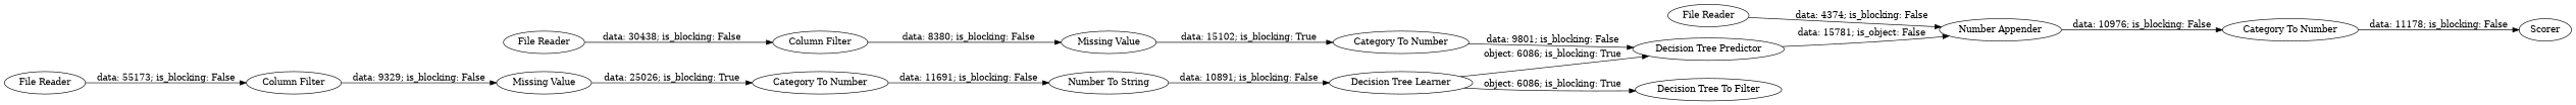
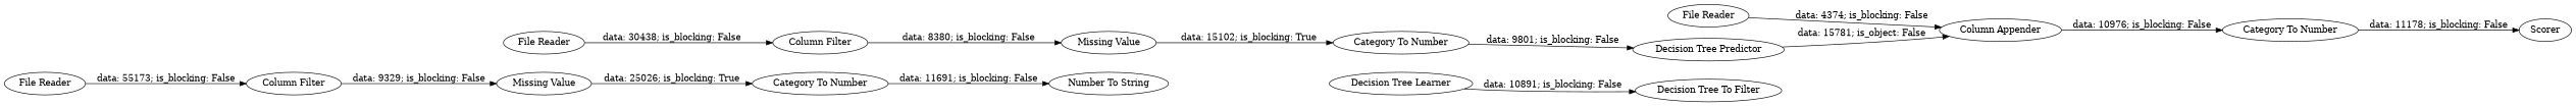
  digraph {
    rankdir=LR
    n1 [label="Column Filter"]
    n2 [label="Missing Value"]
    n3 [label="Category To Number"]
    n4 [label="Number To String"]
    n5 [label="Decision Tree Learner"]
    n6 [label="Decision Tree Predictor"]
    n7 [label="Decision Tree To Filter"]
    n8 [label="Column Filter"]
    n9 [label="Missing Value"]
    n10 [label="Category To Number"]
-   n11 [label="Number Appender"]
+   n11 [label="Column Appender"]
    n12 [label="Category To Number"]
    n13 [label=Scorer]
    n14 [label="File Reader"]
    n15 [label="File Reader"]
    n16 [label="File Reader"]
    n1 -> n2 [label="data: 9329; is_blocking: False"]
    n2 -> n3 [label="data: 25026; is_blocking: True"]
    n3 -> n4 [label="data: 11691; is_blocking: False"]
-   n4 -> n5 [label="data: 10891; is_blocking: False"]
-   n5 -> n6 [label="object: 6086; is_blocking: True"]
-   n5 -> n7 [label="object: 6086; is_blocking: True"]
+   n5 -> n7 [label="data: 10891; is_blocking: False"]
    n6 -> n11 [label="data: 15781; is_object: False"]
    n8 -> n9 [label="data: 8380; is_blocking: False"]
    n9 -> n10 [label="data: 15102; is_blocking: True"]
    n10 -> n6 [label="data: 9801; is_blocking: False"]
    n11 -> n12 [label="data: 10976; is_blocking: False"]
    n12 -> n13 [label="data: 11178; is_blocking: False"]
    n14 -> n1 [label="data: 55173; is_blocking: False"]
    n15 -> n11 [label="data: 4374; is_blocking: False"]
    n16 -> n8 [label="data: 30438; is_blocking: False"]
  }
